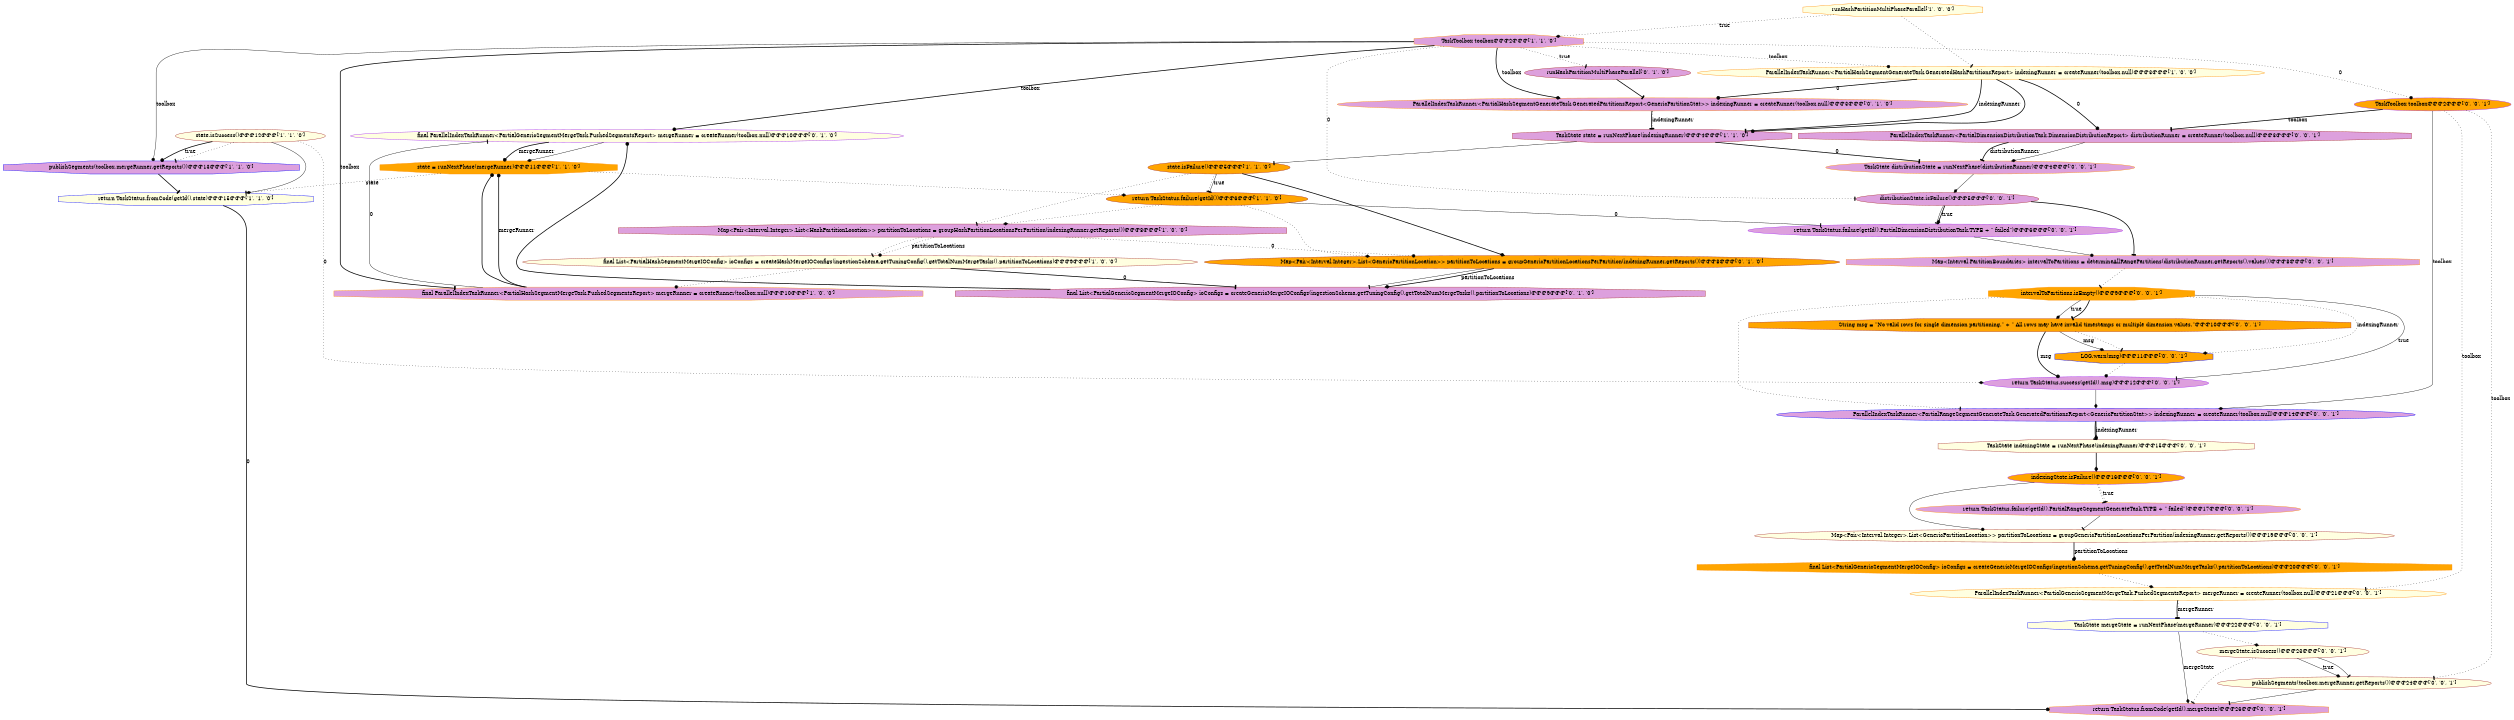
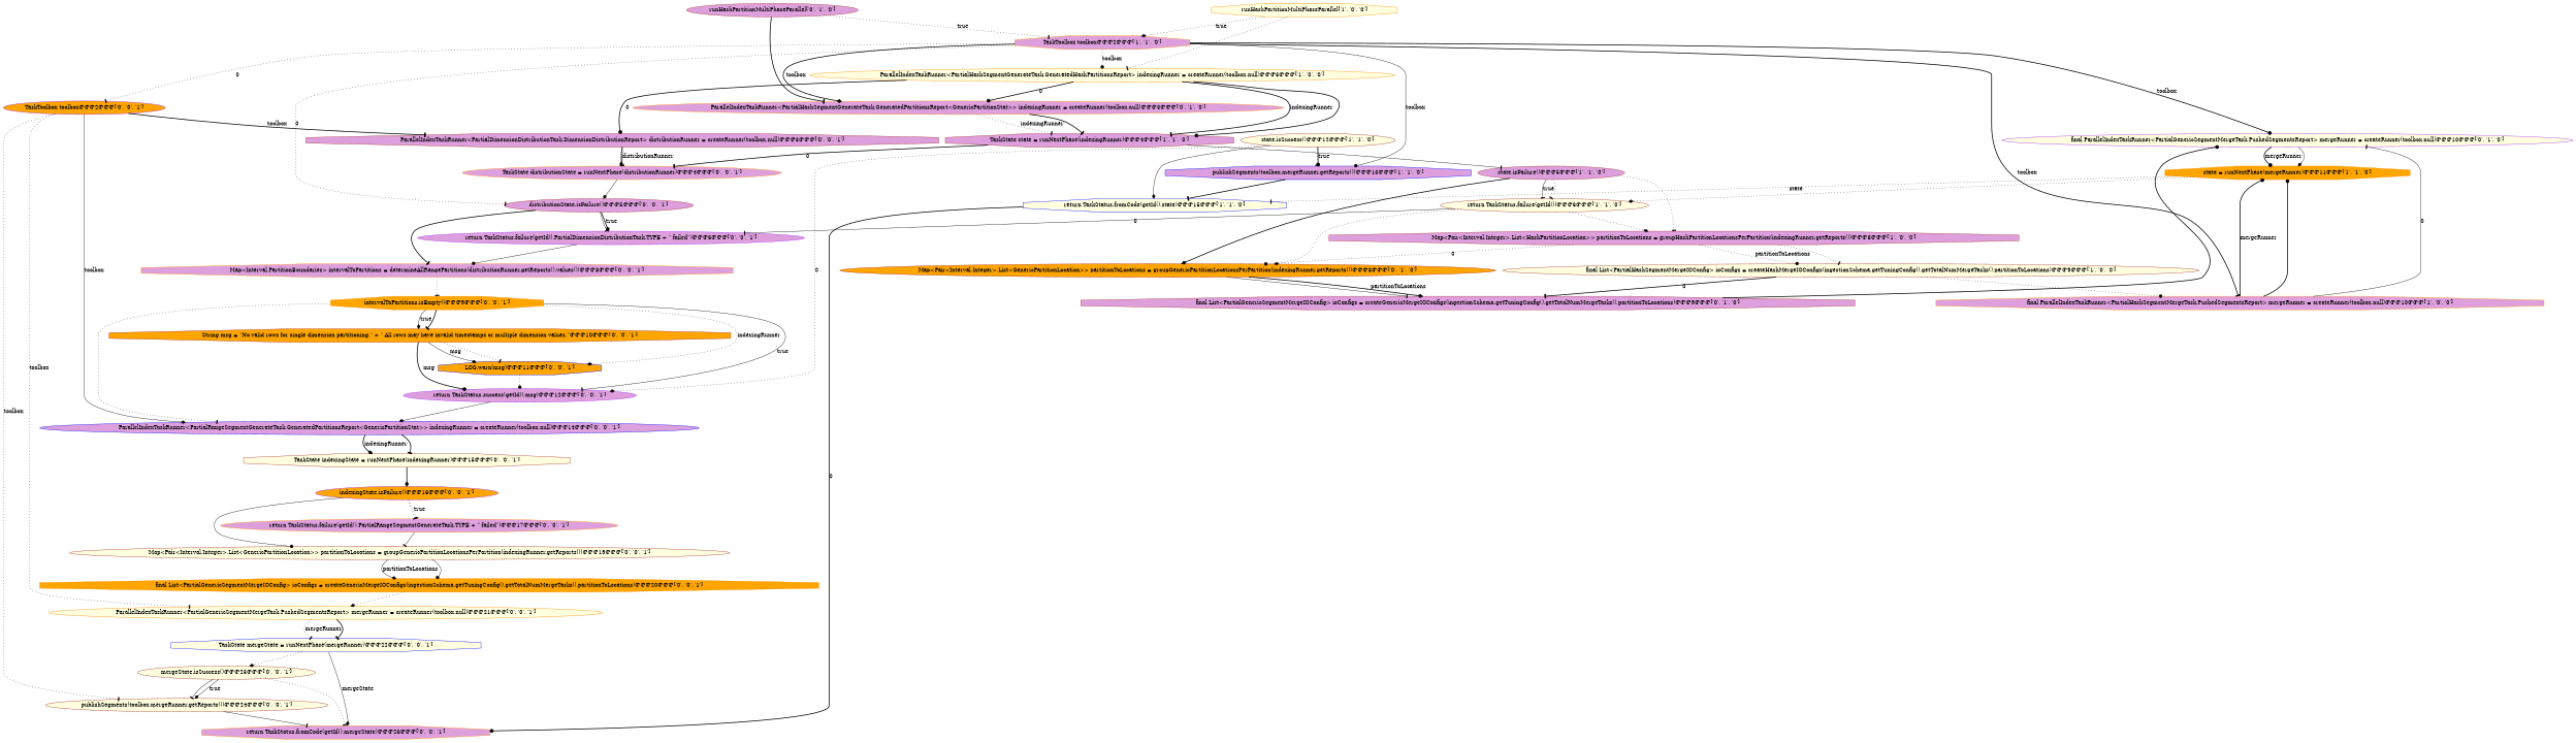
  digraph {
    node [color=brown fillcolor=plum shape=ellipse style=filled]
    edge [arrowhead=tee style=dotted]
    n1 [color=darkorange label="TaskToolbox toolbox@@@2@@@['1', '1', '0']" shape=octagon]
    n2 [color=purple fillcolor=lightyellow label="final ParallelIndexTaskRunner<PartialGenericSegmentMergeTask,PushedSegmentsReport> mergeRunner = createRunner(toolbox,null)@@@10@@@['0', '1', '0']"]
    n3 [color=blue label="publishSegments(toolbox,mergeRunner.getReports())@@@13@@@['1', '1', '0']" shape=octagon]
    n4 [color=purple fillcolor=orange label="TaskToolbox toolbox@@@2@@@['0', '0', '1']"]
    n5 [color=darkorange fillcolor=lightyellow label="ParallelIndexTaskRunner<PartialHashSegmentGenerateTask,GeneratedHashPartitionsReport> indexingRunner = createRunner(toolbox,null)@@@3@@@['1', '0', '0']"]
    n6 [color=darkorange label="ParallelIndexTaskRunner<PartialHashSegmentGenerateTask,GeneratedPartitionsReport<GenericPartitionStat>> indexingRunner = createRunner(toolbox,null)@@@3@@@['0', '1', '0']"]
    n7 [color=darkorange label="final ParallelIndexTaskRunner<PartialHashSegmentMergeTask,PushedSegmentsReport> mergeRunner = createRunner(toolbox,null)@@@10@@@['1', '0', '0']" shape=octagon]
    n8 [label="distributionState.isFailure()@@@5@@@['0', '0', '1']"]
    n9 [color=darkorange fillcolor=orange label="state = runNextPhase(mergeRunner)@@@11@@@['1', '1', '0']" shape=octagon]
    n10 [color=blue fillcolor=lightyellow label="return TaskStatus.fromCode(getId(),state)@@@15@@@['1', '1', '0']" shape=octagon]
    n11 [fillcolor=lightyellow label="publishSegments(toolbox,mergeRunner.getReports())@@@24@@@['0', '0', '1']"]
    n12 [color=darkorange fillcolor=lightyellow label="ParallelIndexTaskRunner<PartialGenericSegmentMergeTask,PushedSegmentsReport> mergeRunner = createRunner(toolbox,null)@@@21@@@['0', '0', '1']"]
    n13 [label="ParallelIndexTaskRunner<PartialDimensionDistributionTask,DimensionDistributionReport> distributionRunner = createRunner(toolbox,null)@@@3@@@['0', '0', '1']" shape=octagon]
    n14 [color=blue label="ParallelIndexTaskRunner<PartialRangeSegmentGenerateTask,GeneratedPartitionsReport<GenericPartitionStat>> indexingRunner = createRunner(toolbox,null)@@@14@@@['0', '0', '1']"]
    n15 [label="TaskState state = runNextPhase(indexingRunner)@@@4@@@['1', '1', '0']" shape=octagon]
    n16 [color=darkorange label="return TaskStatus.fromCode(getId(),mergeState)@@@26@@@['0', '0', '1']" shape=octagon]
    n17 [fillcolor=lightyellow label="TaskState indexingState = runNextPhase(indexingRunner)@@@15@@@['0', '0', '1']" shape=octagon]
    n18 [color=purple fillcolor=orange label="indexingState.isFailure()@@@16@@@['0', '0', '1']"]
    n19 [color=darkorange label="return TaskStatus.failure(getId(),PartialRangeSegmentGenerateTask.TYPE + \" failed\")@@@17@@@['0', '0', '1']"]
    n20 [fillcolor=lightyellow label="Map<Pair<Interval,Integer>,List<GenericPartitionLocation>> partitionToLocations = groupGenericPartitionLocationsPerPartition(indexingRunner.getReports())@@@19@@@['0', '0', '1']"]
-   n21 [fillcolor=orange label="return TaskStatus.failure(getId())@@@6@@@['1', '1', '0']"]
+   n21 [fillcolor=lightyellow label="return TaskStatus.failure(getId())@@@6@@@['1', '1', '0']"]
    n22 [color=darkorange label="Map<Interval,PartitionBoundaries> intervalToPartitions = determineAllRangePartitions(distributionRunner.getReports().values())@@@8@@@['0', '0', '1']" shape=octagon]
    n23 [color=darkorange fillcolor=orange label="intervalToPartitions.isEmpty()@@@9@@@['0', '0', '1']" shape=octagon]
    n24 [color=purple label="return TaskStatus.success(getId(),msg)@@@12@@@['0', '0', '1']"]
    n25 [color=blue fillcolor=orange label="LOG.warn(msg)@@@11@@@['0', '0', '1']" shape=octagon]
    n26 [fillcolor=orange label="String msg = \"No valid rows for single dimension partitioning.\" + \" All rows may have invalid timestamps or multiple dimension values.\"@@@10@@@['0', '0', '1']" shape=octagon]
    n27 [label="runHashPartitionMultiPhaseParallel['0', '1', '0']"]
    n28 [fillcolor=lightyellow label="mergeState.isSuccess()@@@23@@@['0', '0', '1']"]
    n29 [color=darkorange fillcolor=orange label="final List<PartialGenericSegmentMergeIOConfig> ioConfigs = createGenericMergeIOConfigs(ingestionSchema.getTuningConfig().getTotalNumMergeTasks(),partitionToLocations)@@@20@@@['0', '0', '1']" shape=octagon]
    n30 [color=blue fillcolor=lightyellow label="TaskState mergeState = runNextPhase(mergeRunner)@@@22@@@['0', '0', '1']" shape=octagon]
    n31 [color=darkorange fillcolor=lightyellow label="runHashPartitionMultiPhaseParallel['1', '0', '0']" shape=octagon]
    n32 [fillcolor=orange label="Map<Pair<Interval,Integer>,List<GenericPartitionLocation>> partitionToLocations = groupGenericPartitionLocationsPerPartition(indexingRunner.getReports())@@@8@@@['0', '1', '0']"]
    n33 [color=purple label="return TaskStatus.failure(getId(),PartialDimensionDistributionTask.TYPE + \" failed\")@@@6@@@['0', '0', '1']"]
    n34 [label="Map<Pair<Interval,Integer>,List<HashPartitionLocation>> partitionToLocations = groupHashPartitionLocationsPerPartition(indexingRunner.getReports())@@@8@@@['1', '0', '0']" shape=octagon]
    n35 [label="final List<PartialGenericSegmentMergeIOConfig> ioConfigs = createGenericMergeIOConfigs(ingestionSchema.getTuningConfig().getTotalNumMergeTasks(),partitionToLocations)@@@9@@@['0', '1', '0']" shape=octagon]
    n36 [fillcolor=lightyellow label="final List<PartialHashSegmentMergeIOConfig> ioConfigs = createHashMergeIOConfigs(ingestionSchema.getTuningConfig().getTotalNumMergeTasks(),partitionToLocations)@@@9@@@['1', '0', '0']"]
    n37 [color=darkorange label="TaskState distributionState = runNextPhase(distributionRunner)@@@4@@@['0', '0', '1']"]
    n38 [fillcolor=lightyellow label="state.isSuccess()@@@12@@@['1', '1', '0']"]
-   n39 [fillcolor=orange label="state.isFailure()@@@5@@@['1', '1', '0']"]
+   n39 [label="state.isFailure()@@@5@@@['1', '1', '0']"]
    n1 -> n2 [arrowhead=dot label=toolbox style=bold]
    n1 -> n3 [arrowhead=dot label=toolbox style=solid]
-   n1 -> n4 [arrowhead=dot label=0]
+   n1 -> n4 [label=0]
    n1 -> n5 [arrowhead=dot label=toolbox]
    n1 -> n6 [arrowhead=diamond label=toolbox style=bold]
    n1 -> n7 [label=toolbox style=bold]
    n1 -> n8 [label=0]
    n2 -> n9 [arrowhead=diamond style=solid]
    n2 -> n9 [arrowhead=dot label=mergeRunner style=bold]
    n3 -> n10 [style=bold]
    n4 -> n11 [label=toolbox]
    n4 -> n12 [label=toolbox]
    n4 -> n13 [label=toolbox style=bold]
    n4 -> n14 [arrowhead=diamond label=toolbox style=solid]
    n5 -> n6 [arrowhead=dot label=0 style=bold]
    n5 -> n13 [arrowhead=dot label=0 style=bold]
    n5 -> n15 [label=indexingRunner style=bold]
    n5 -> n15 [arrowhead=dot style=bold]
    n6 -> n15 [label=indexingRunner]
    n6 -> n15 [style=bold]
    n7 -> n2 [label=0 style=solid]
    n7 -> n9 [arrowhead=dot label=mergeRunner style=bold]
    n7 -> n9 [arrowhead=dot style=bold]
    n8 -> n22 [style=bold]
    n8 -> n33 [arrowhead=diamond label=true style=bold]
    n8 -> n33 [style=solid]
    n9 -> n10 [label=state]
    n9 -> n21 [arrowhead=diamond]
    n10 -> n16 [arrowhead=dot label=0 style=bold]
    n11 -> n16 [style=solid]
    n12 -> n30 [label=mergeRunner]
    n12 -> n30 [style=bold]
    n13 -> n37 [arrowhead=diamond style=solid]
    n13 -> n37 [label=distributionRunner style=bold]
    n14 -> n17 [style=bold]
    n14 -> n17 [arrowhead=diamond label=indexingRunner style=bold]
    n15 -> n37 [label=0 style=bold]
    n15 -> n39 [style=solid]
    n17 -> n18 [arrowhead=diamond style=bold]
    n18 -> n19
    n18 -> n19 [label=true]
    n18 -> n20 [arrowhead=dot style=solid]
    n19 -> n20 [style=solid]
    n20 -> n29 [arrowhead=dot style=solid]
    n20 -> n29 [arrowhead=diamond label=partitionToLocations style=solid]
    n21 -> n32 [arrowhead=diamond]
    n21 -> n33 [label=0 style=solid]
    n21 -> n34 [arrowhead=diamond]
    n22 -> n23
    n23 -> n14
    n23 -> n24 [label=true style=solid]
    n23 -> n25 [arrowhead=diamond label=indexingRunner]
    n23 -> n26 [arrowhead=diamond label=true style=solid]
    n23 -> n26 [style=bold]
    n24 -> n14 [arrowhead=diamond style=solid]
    n25 -> n24 [arrowhead=dot]
    n26 -> n24 [arrowhead=dot label=msg style=bold]
    n26 -> n25
    n26 -> n25 [arrowhead=diamond label=msg style=solid]
-   n1 -> n27 [label=true]
+   n27 -> n1 [label=true]
    n27 -> n6 [style=bold]
    n28 -> n11 [arrowhead=diamond label=true style=solid]
    n28 -> n11 [style=solid]
    n28 -> n16
    n29 -> n12 [arrowhead=diamond]
    n30 -> n16 [arrowhead=diamond label=mergeState style=solid]
    n30 -> n28 [arrowhead=diamond]
    n31 -> n1 [arrowhead=diamond label=true]
    n31 -> n5
    n32 -> n35 [style=solid]
    n32 -> n35 [arrowhead=diamond label=partitionToLocations style=bold]
    n33 -> n22 [arrowhead=dot style=solid]
    n34 -> n32 [arrowhead=dot label=0]
    n34 -> n36 [arrowhead=dot label=partitionToLocations]
    n34 -> n36
    n35 -> n2 [arrowhead=dot style=bold]
    n36 -> n7 [arrowhead=dot]
    n36 -> n35 [label=0 style=bold]
    n37 -> n8 [arrowhead=diamond style=solid]
    n38 -> n3
    n38 -> n3 [arrowhead=dot label=true style=bold]
    n38 -> n10 [arrowhead=diamond style=solid]
    n38 -> n24 [arrowhead=diamond label=0]
    n39 -> n21 [label=true style=solid]
    n39 -> n21
    n39 -> n32 [arrowhead=diamond style=bold]
    n39 -> n34
  }
